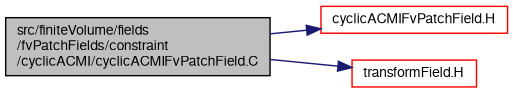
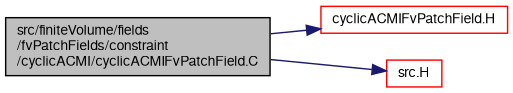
  digraph {
    rankdir=LR
    node [color=red fontname=FreeSans fontsize=10 shape=record]
    edge [color=midnightblue fontname=FreeSans fontsize=10 labelfontname=FreeSans labelfontsize=10 style=solid]
    n1 [color=black fillcolor=grey75 fontcolor=black height=0.2 label="src/finiteVolume/fields\l/fvPatchFields/constraint\l/cyclicACMI/cyclicACMIFvPatchField.C" style=filled width=0.4]
    n2 [height=0.2 label="cyclicACMIFvPatchField.H" width=0.4]
-   n3 [height=0.2 label="transformField.H" width=0.4]
+   n3 [height=0.2 label="src.H" width=0.4]
    n1 -> n2
    n1 -> n3
  }
